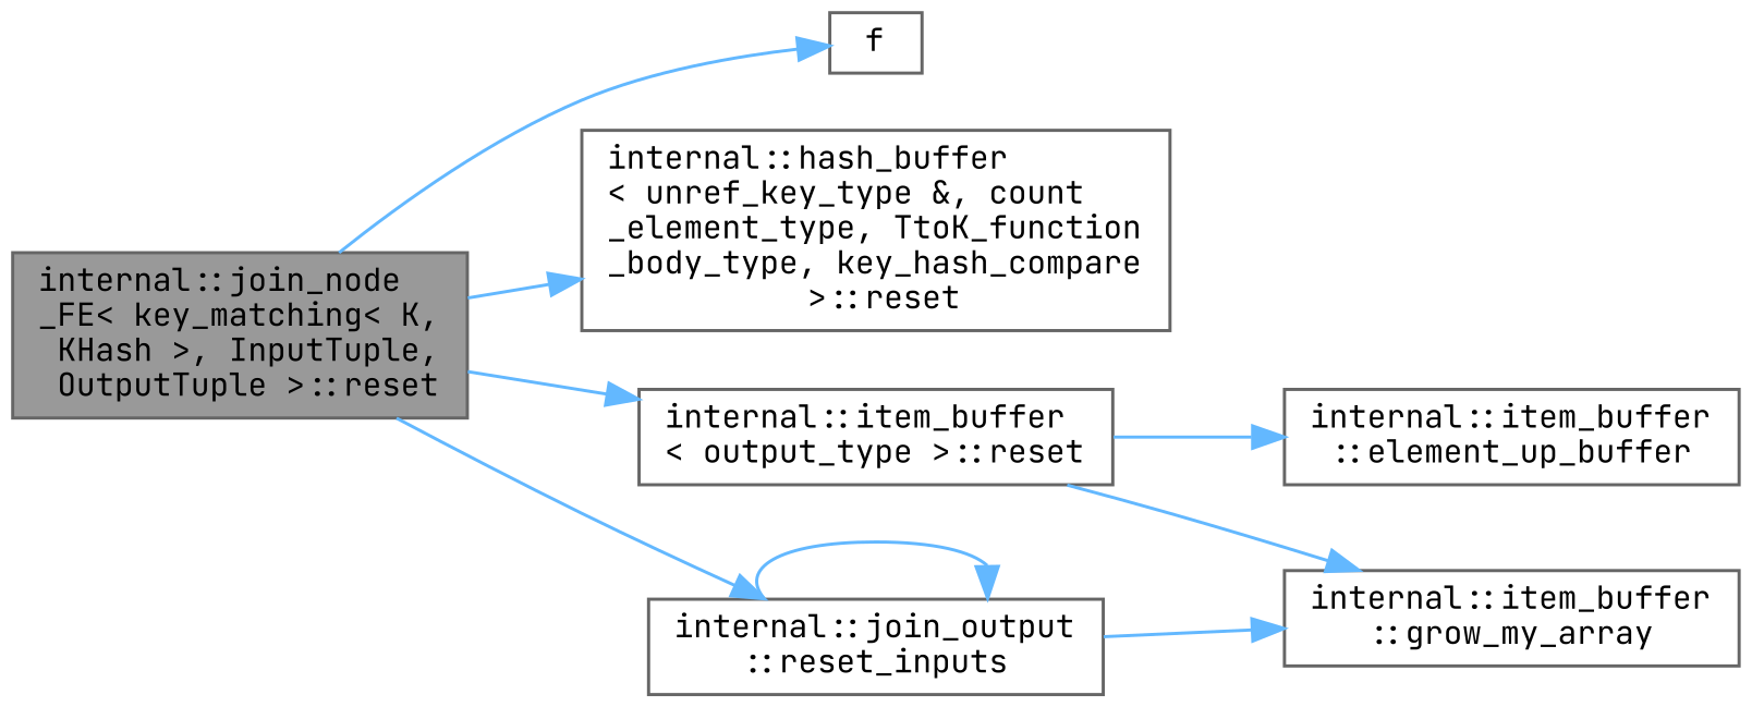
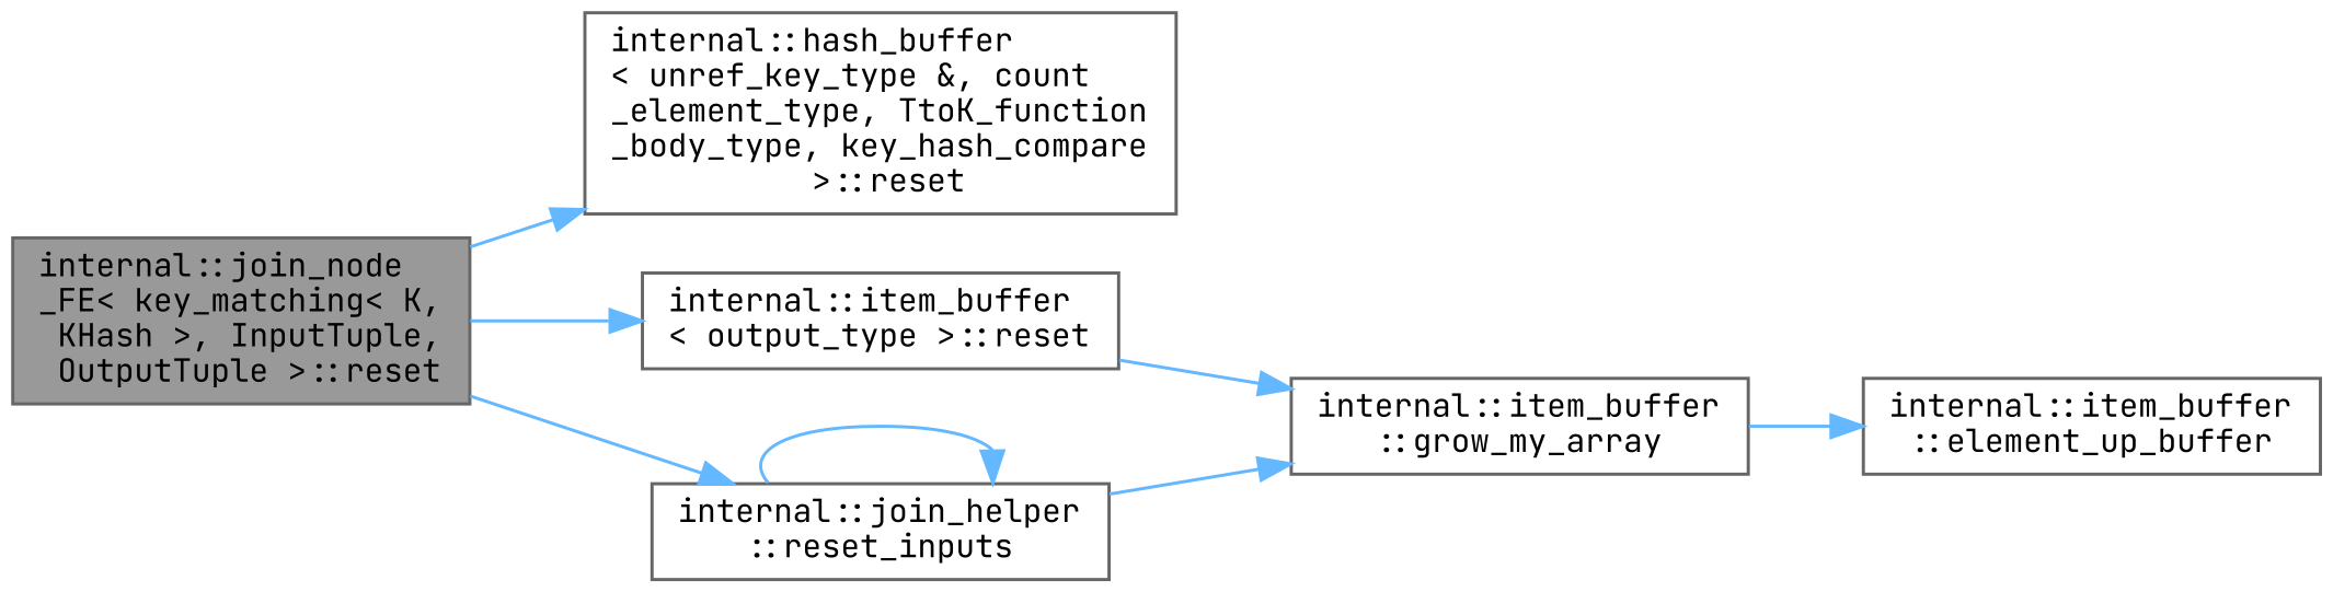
  digraph {
    fontname="JetBrains Mono"
    rankdir=LR
    node [color=grey40 fillcolor=white fontname="JetBrains Mono" fontsize=10 shape=box style=filled]
    edge [color=steelblue1 fontname="JetBrains Mono" fontsize=10 labelfontname=Helvetica labelfontsize=10 style=solid]
    n1 [color=gray40 fillcolor=grey60 fontcolor=black height=0.2 label="internal::join_node\l_FE\< key_matching\< K,\l KHash \>, InputTuple,\l OutputTuple \>::reset" width=0.4]
-   n2 [height=0.2 label=f width=0.4]
    n3 [height=0.2 label="internal::hash_buffer\l\< unref_key_type &, count\l_element_type, TtoK_function\l_body_type, key_hash_compare\l \>::reset" width=0.4]
    n4 [height=0.2 label="internal::item_buffer\l\< output_type \>::reset" width=0.4]
-   n5 [height=0.2 label="internal::join_output\l::reset_inputs" width=0.4]
+   n5 [height=0.2 label="internal::join_helper\l::reset_inputs" width=0.4]
    n6 [height=0.2 label="internal::item_buffer\l::element_up_buffer" width=0.4]
    n7 [height=0.2 label="internal::item_buffer\l::grow_my_array" width=0.4]
-   n1 -> n2
    n1 -> n3
    n1 -> n4
    n1 -> n5
-   n4 -> n6
+   n7 -> n6
    n4 -> n7
    n5 -> n5
    n5 -> n7
  }
